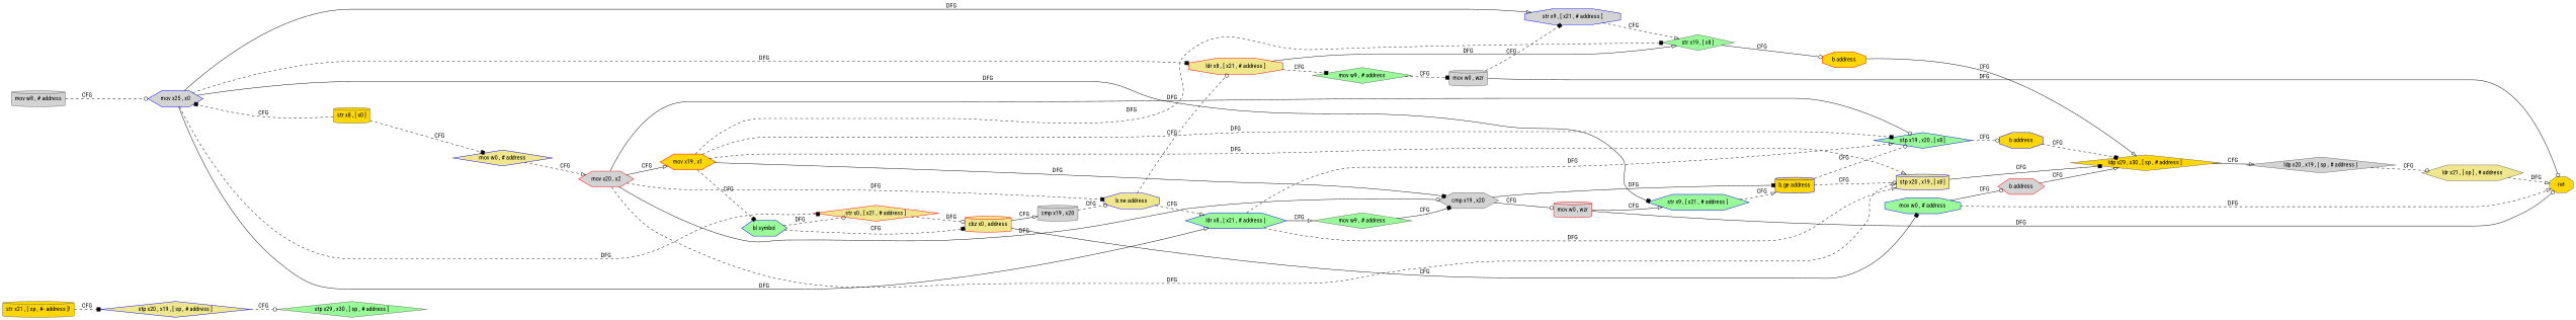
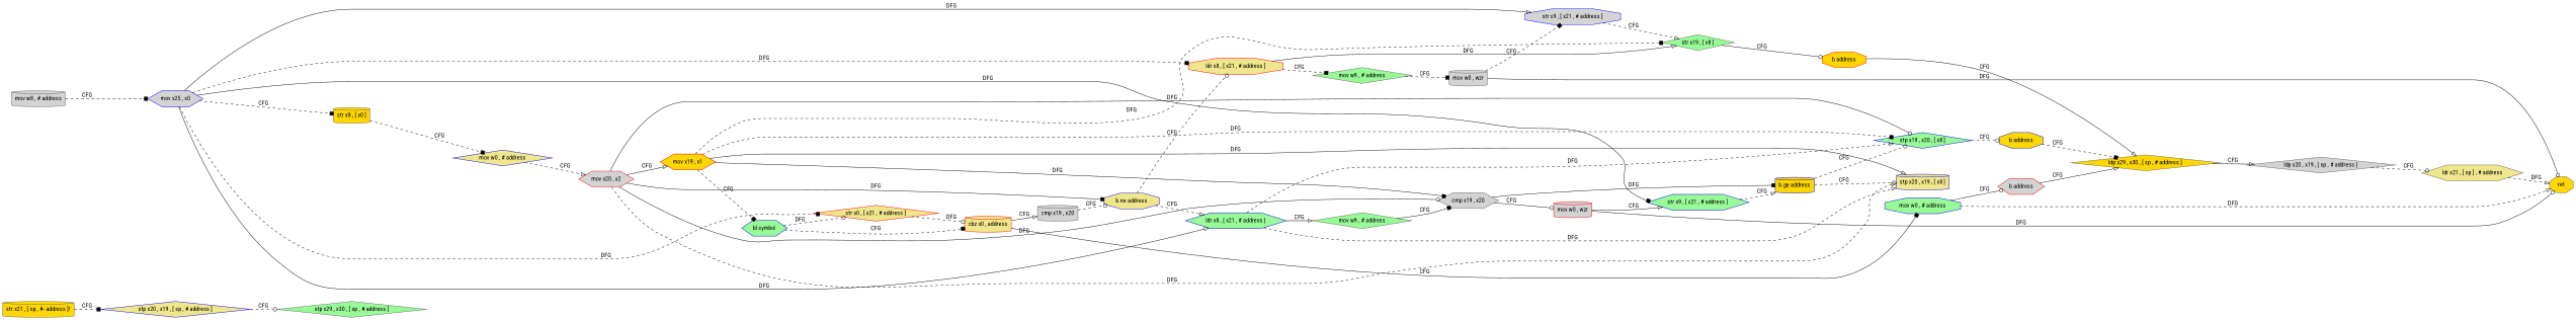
  digraph {
    fontname="Roboto Condensed"
    rankdir=LR
    node [color=gray40 fillcolor=lightgrey fontname="Roboto Condensed" shape=diamond style=filled]
    edge [arrowhead=box fontname="Roboto Condensed" style=dashed]
    n1 [fillcolor=gold label="str x21 , [ sp , #- address ]!" shape=cylinder]
    n2 [color=blue fillcolor=khaki label="stp x20 , x19 , [ sp , # address ]"]
    n3 [fillcolor=palegreen label="stp x29 , x30 , [ sp , # address ]"]
    n4 [label="mov w8 , # address" shape=cylinder]
    n5 [color=blue label="mov x25 , x0" shape=hexagon]
    n6 [fillcolor=gold label="str x8 , [ x0 ]" shape=cylinder]
    n7 [color=red fillcolor=khaki label="str x0 , [ x21 , # address ]"]
    n8 [color=blue fillcolor=palegreen label="ldr x8 , [ x21 , # address ]" shape=hexagon]
    n9 [color=red fillcolor=khaki label="ldr x8 , [ x21 , # address ]" shape=octagon]
    n10 [color=blue fillcolor=palegreen label="str x9 , [ x21 , # address ]" shape=hexagon]
    n11 [color=blue label="str x9 , [ x21 , # address ]" shape=octagon]
    n12 [color=blue fillcolor=khaki label="mov w0 , # address"]
    n13 [color=red fillcolor=khaki label="cbz x0 , address" shape=cylinder]
    n14 [color=blue fillcolor=khaki label="stp x20 , x19 , [ x8 ]" shape=cylinder]
    n15 [color=blue fillcolor=palegreen label="stp x19 , x20 , [ x8 ]"]
    n16 [fillcolor=palegreen label="mov w9 , # address"]
    n17 [fillcolor=palegreen label="str x19 , [ x8 ]"]
    n18 [fillcolor=palegreen label="mov w9 , # address"]
    n19 [color=blue fillcolor=gold label="b.ge address" shape=cylinder]
    n20 [color=red label="mov x20 , x2" shape=hexagon]
    n21 [color=red fillcolor=gold label="mov x19 , x1" shape=hexagon]
    n22 [color=blue fillcolor=khaki label="b.ne address" shape=octagon]
    n23 [label="cmp x19 , x20" shape=hexagon]
    n24 [color=blue fillcolor=palegreen label="bl symbol" shape=hexagon]
    n25 [color=red label="mov w0 , wzr" shape=cylinder]
    n26 [fillcolor=gold label="ldp x29 , x30 , [ sp , # address ]"]
    n27 [color=blue fillcolor=gold label="b address" shape=octagon]
    n28 [color=red fillcolor=gold label="b address" shape=octagon]
    n29 [color=blue fillcolor=palegreen label="mov w0 , # address" shape=octagon]
    n30 [label="cmp x19 , x20" shape=cylinder]
    n31 [color=red label="b address" shape=hexagon]
    n32 [fillcolor=gold label=ret shape=octagon]
    n33 [label="ldp x20 , x19 , [ sp , # address ]"]
    n34 [fillcolor=khaki label="ldr x21 , [ sp ] , # address" shape=hexagon]
    n35 [label="mov w0 , wzr" shape=cylinder]
    n1 -> n2 [label=CFG]
    n2 -> n3 [arrowhead=odot label=CFG]
-   n4 -> n5 [arrowhead=odot label=CFG]
-   n6 -> n5 [label=CFG]
+   n4 -> n5 [label=CFG]
+   n5 -> n6 [label=CFG]
    n5 -> n7 [label=DFG]
    n5 -> n8 [arrowhead=onormal label=DFG style=solid]
    n5 -> n9 [label=DFG]
    n5 -> n10 [label=DFG style=solid]
    n5 -> n11 [arrowhead=onormal label=DFG style=solid]
    n6 -> n12 [label=CFG]
    n7 -> n13 [arrowhead=odot label=DFG]
    n8 -> n14 [arrowhead=onormal label=DFG]
    n8 -> n15 [arrowhead=onormal label=DFG]
    n8 -> n16 [arrowhead=onormal label=CFG style=solid]
    n9 -> n17 [arrowhead=onormal label=DFG style=solid]
    n9 -> n18 [label=CFG]
    n10 -> n19 [arrowhead=onormal label=CFG]
    n11 -> n17 [arrowhead=onormal label=CFG]
    n12 -> n20 [arrowhead=onormal label=CFG]
    n13 -> n29 [label=CFG style=solid]
    n13 -> n30 [arrowhead=onormal label=CFG style=solid]
-   n14 -> n26 [label=CFG style=solid]
    n15 -> n27 [arrowhead=odot label=CFG]
    n16 -> n23 [label=CFG style=solid]
    n17 -> n28 [arrowhead=odot label=CFG style=solid]
    n18 -> n35 [label=CFG]
    n19 -> n14 [arrowhead=odot label=CFG]
    n19 -> n15 [arrowhead=odot label=CFG]
    n20 -> n14 [arrowhead=onormal label=DFG]
    n20 -> n15 [arrowhead=odot label=DFG style=solid]
    n20 -> n21 [arrowhead=onormal label=CFG style=solid]
-   n20 -> n22 [label=DFG]
+   n20 -> n22 [label=DFG style=solid]
    n20 -> n23 [arrowhead=odot label=DFG style=solid]
-   n21 -> n14 [arrowhead=onormal label=DFG]
+   n21 -> n14 [arrowhead=onormal label=DFG style=solid]
    n21 -> n15 [label=DFG]
    n21 -> n17 [label=DFG]
    n21 -> n23 [label=DFG style=solid]
    n21 -> n24 [label=CFG]
    n22 -> n8 [arrowhead=onormal label=CFG]
    n22 -> n9 [arrowhead=odot label=CFG]
    n23 -> n19 [label=DFG style=solid]
    n23 -> n25 [arrowhead=odot label=CFG style=solid]
    n24 -> n7 [arrowhead=odot label=DFG]
    n24 -> n13 [label=CFG]
    n25 -> n10 [arrowhead=onormal label=CFG style=solid]
    n25 -> n32 [arrowhead=odot label=DFG style=solid]
    n26 -> n33 [arrowhead=onormal label=CFG style=solid]
    n27 -> n26 [label=CFG]
    n28 -> n26 [arrowhead=onormal label=CFG style=solid]
    n29 -> n31 [arrowhead=odot label=CFG style=solid]
    n29 -> n32 [arrowhead=onormal label=DFG]
    n30 -> n22 [arrowhead=odot label=CFG]
    n31 -> n26 [arrowhead=onormal label=CFG style=solid]
    n33 -> n34 [arrowhead=odot label=CFG]
    n34 -> n32 [arrowhead=onormal label=DFG]
    n35 -> n11 [label=CFG]
    n35 -> n32 [arrowhead=odot label=DFG style=solid]
  }
